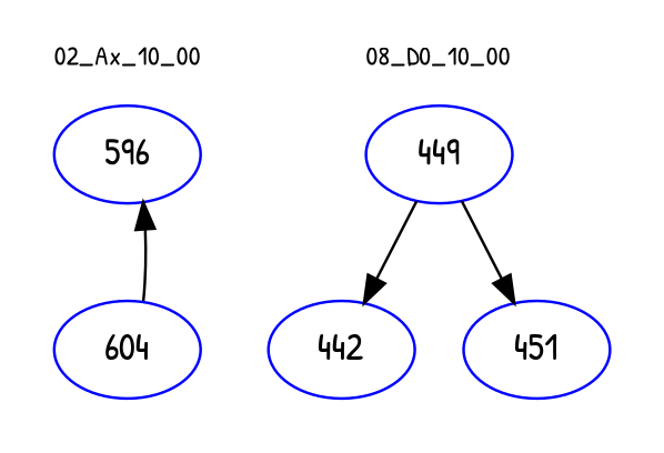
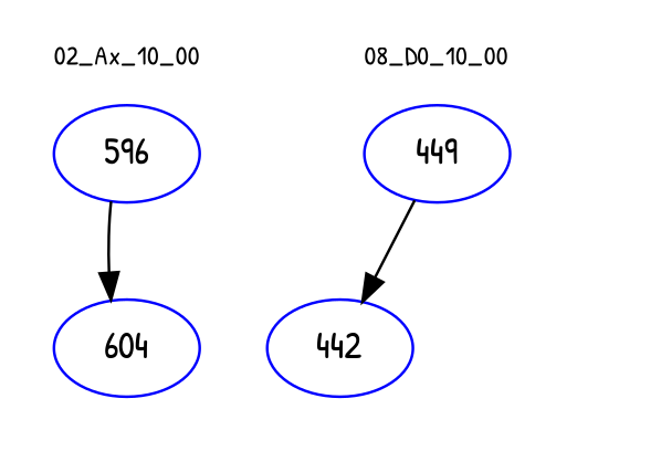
  digraph {
    fontname="Patrick Hand"
    node [color=blue fontname="Patrick Hand"]
    edge [color=black fontname="Patrick Hand"]
    n1 [label=596]
    n2 [label=604]
    n3 [label=449]
    n4 [label=442]
-   n5 [label=451]
    subgraph cluster_1 {
      color=white
      fontsize=10
      label="02_Ax_10_00"
      n1
      n2
    }
    subgraph cluster_2 {
      color=white
      fontsize=10
      label="08_D0_10_00"
      n3
      n4
-     n5
    }
-   n2 -> n1
+   n1 -> n2
    n3 -> n4
-   n3 -> n5
  }
